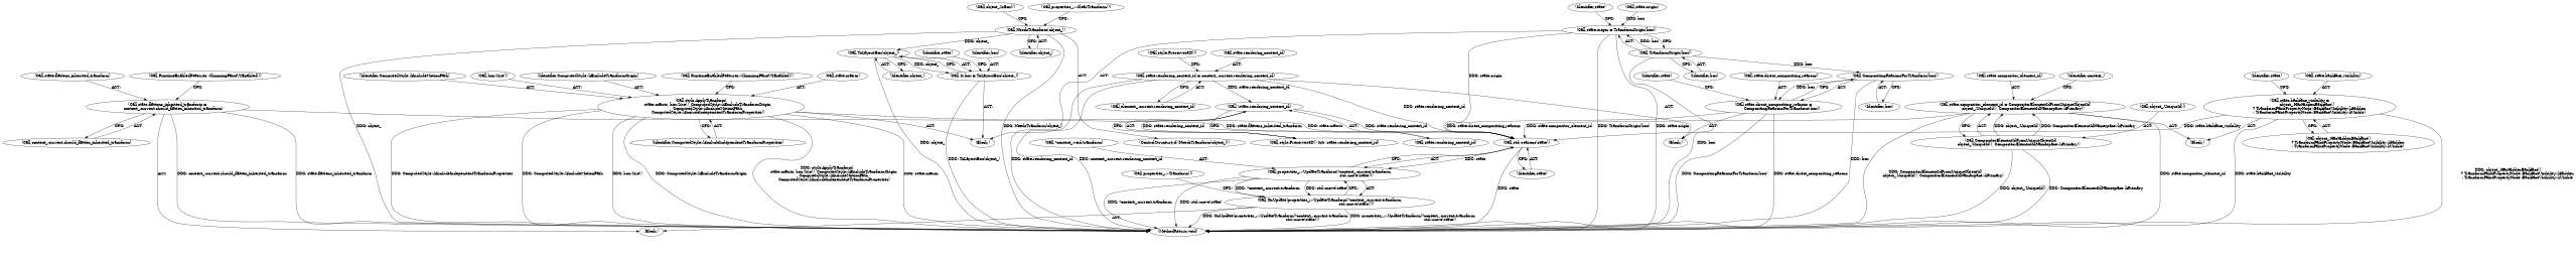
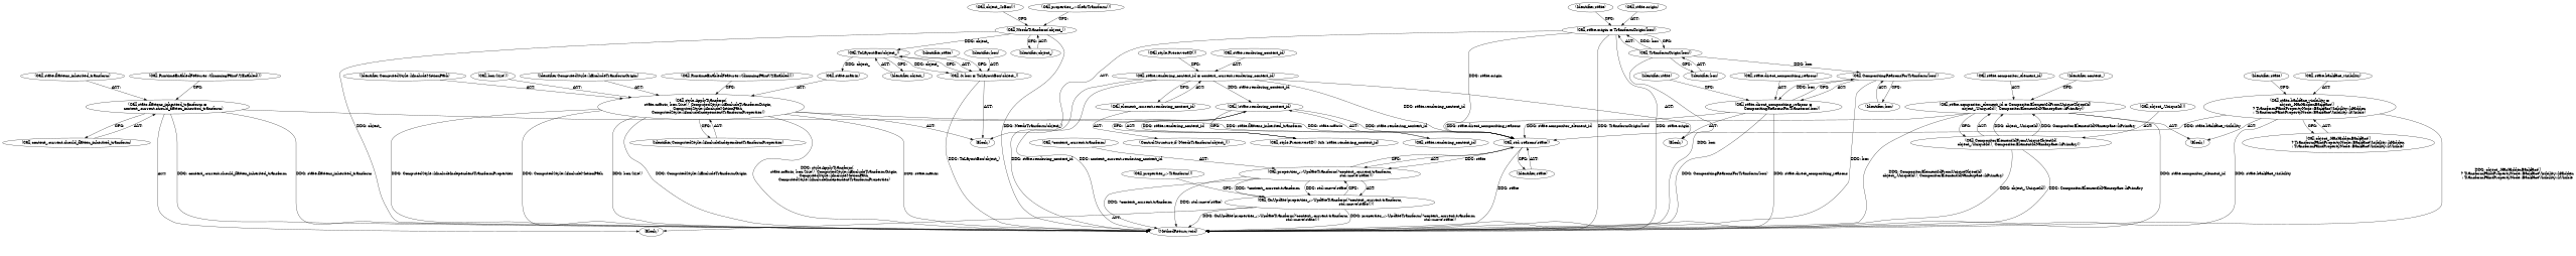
  digraph {
    n1 [label="(Call,std::reasons(state))"]
    n2 [label="(Call,properties_->UpdateTransform(*context_.current.transform,\n                                             std::move(state)))"]
    n3 [label="(MethodReturn,void)"]
    n4 [label="(Identifier,state)"]
    n5 [label="(Call,OnUpdate(properties_->UpdateTransform(*context_.current.transform,\n                                             std::move(state))))"]
    n6 [label="(Call,state.origin = TransformOrigin(box))"]
    n7 [label="(Call,TransformOrigin(box))"]
    n8 [label="(Block,)"]
    n9 [label="(Call,CompositingReasonsForTransform(box))"]
    n10 [label="(Identifier,box)"]
    n11 [label="(Call,state.direct_compositing_reasons =\n              CompositingReasonsForTransform(box))"]
    n12 [label="(Identifier,box)"]
    n13 [label="(Call,& box = ToLayoutBox(object_))"]
    n14 [label="(Call,ToLayoutBox(object_))"]
    n15 [label="(Identifier,object_)"]
    n16 [label="(Call,NeedsTransform(object_))"]
    n17 [label="(ControlStructure,if (NeedsTransform(object_)))"]
    n18 [label="(Identifier,object_)"]
    n19 [label="(Block,)"]
    n20 [label="(Call,state.backface_visibility =\n            object_.HasHiddenBackface()\n                ? TransformPaintPropertyNode::BackfaceVisibility::kHidden\n                : TransformPaintPropertyNode::BackfaceVisibility::kVisible)"]
    n21 [label="(Call,object_.HasHiddenBackface()\n                ? TransformPaintPropertyNode::BackfaceVisibility::kHidden\n                : TransformPaintPropertyNode::BackfaceVisibility::kVisible)"]
    n22 [label="(Block,)"]
    n23 [label="(Call,state.rendering_context_id = context_.current.rendering_context_id)"]
    n24 [label="(Call,!state.rendering_context_id)"]
    n25 [label="(Call,element_.current.rendering_context_id)"]
    n26 [label="(Call,state.rendering_context_id)"]
    n27 [label="(Call,style.Preserves3D() && !state.rendering_context_id)"]
    n28 [label="(Call,state.compositor_element_id = CompositorElementIdFromUniqueObjectId(\n             object_.UniqueId(), CompositorElementIdNamespace::kPrimary))"]
    n29 [label="(Call,CompositorElementIdFromUniqueObjectId(\n             object_.UniqueId(), CompositorElementIdNamespace::kPrimary))"]
    n30 [label="(Call,style.ApplyTransform(\n            state.matrix, box.Size(), ComputedStyle::kExcludeTransformOrigin,\n            ComputedStyle::kIncludeMotionPath,\n            ComputedStyle::kIncludeIndependentTransformProperties))"]
    n31 [label="(Identifier,ComputedStyle::kIncludeIndependentTransformProperties)"]
    n32 [label="(Call,state.flattens_inherited_transform =\n          context_.current.should_flatten_inherited_transform)"]
    n33 [label="(Block,)"]
    n34 [label="(Call,context_.current.should_flatten_inherited_transform)"]
-   n35 [label="(Call,*context_.void.transform)"]
+   n35 [label="(Call,*context_.current.transform)"]
    n36 [label="(Call,object_.UniqueId())"]
    n37 [label="(Call,state.backface_visibility)"]
    n38 [label="(Call,RuntimeEnabledFeatures::SlimmingPaintV2Enabled())"]
    n39 [label="(Call,state.flattens_inherited_transform)"]
    n40 [label="(Identifier,context_)"]
    n41 [label="(Identifier,state)"]
    n42 [label="(Call,state.rendering_context_id)"]
    n43 [label="(Call,object_.IsBox())"]
    n44 [label="(Call,properties_->ClearTransform())"]
    n45 [label="(Call,state.direct_compositing_reasons)"]
    n46 [label="(Call,box.Size())"]
    n47 [label="(Call,properties_->Transform())"]
    n48 [label="(Call,style.Preserves3D())"]
    n49 [label="(Identifier,ComputedStyle::kExcludeTransformOrigin)"]
    n50 [label="(Call,RuntimeEnabledFeatures::SlimmingPaintV2Enabled())"]
    n51 [label="(Identifier,state)"]
    n52 [label="(Identifier,state)"]
    n53 [label="(Identifier,ComputedStyle::kIncludeMotionPath)"]
    n54 [label="(Identifier,state)"]
    n55 [label="(Call,state.origin)"]
    n56 [label="(Identifier,box)"]
    n57 [label="(Call,state.matrix)"]
    n58 [label="(Call,state.compositor_element_id)"]
    n1 -> n2 [label="AST: "]
    n1 -> n2 [label="DDG: state"]
    n1 -> n3 [label="DDG: state"]
    n1 -> n4 [label="CFG: "]
    n2 -> n1 [label="CFG: "]
    n2 -> n3 [label="DDG: *context_.current.transform"]
    n2 -> n3 [label="DDG: std::move(state)"]
    n2 -> n5 [label="AST: "]
    n2 -> n5 [label="DDG: *context_.current.transform"]
    n2 -> n5 [label="DDG: std::move(state)"]
    n4 -> n1 [label="AST: "]
    n5 -> n2 [label="CFG: "]
    n5 -> n3 [label="DDG: OnUpdate(properties_->UpdateTransform(*context_.current.transform,\n                                             std::move(state)))"]
    n5 -> n3 [label="DDG: properties_->UpdateTransform(*context_.current.transform,\n                                             std::move(state))"]
    n5 -> n33 [label="AST: "]
    n6 -> n1 [label="DDG: state.origin"]
    n6 -> n3 [label="DDG: TransformOrigin(box)"]
    n6 -> n3 [label="DDG: state.origin"]
    n6 -> n7 [label="CFG: "]
    n6 -> n8 [label="AST: "]
    n7 -> n3 [label="DDG: box"]
    n7 -> n6 [label="AST: "]
    n7 -> n6 [label="DDG: box"]
    n7 -> n9 [label="DDG: box"]
    n7 -> n10 [label="CFG: "]
    n9 -> n3 [label="DDG: box"]
    n9 -> n11 [label="AST: "]
    n9 -> n11 [label="DDG: box"]
    n9 -> n12 [label="CFG: "]
    n10 -> n7 [label="AST: "]
    n11 -> n1 [label="DDG: state.direct_compositing_reasons"]
    n11 -> n3 [label="DDG: CompositingReasonsForTransform(box)"]
    n11 -> n3 [label="DDG: state.direct_compositing_reasons"]
    n11 -> n9 [label="CFG: "]
    n11 -> n19 [label="AST: "]
    n12 -> n9 [label="AST: "]
    n13 -> n3 [label="DDG: ToLayoutBox(object_)"]
    n13 -> n8 [label="AST: "]
    n13 -> n14 [label="CFG: "]
-   n14 -> n3 [label="DDG: object_"]
+   n14 -> n57 [label="DDG: object_"]
    n14 -> n13 [label="AST: "]
    n14 -> n13 [label="DDG: object_"]
    n14 -> n15 [label="CFG: "]
    n15 -> n14 [label="AST: "]
    n16 -> n3 [label="DDG: NeedsTransform(object_)"]
    n16 -> n3 [label="DDG: object_"]
    n16 -> n14 [label="DDG: object_"]
-   n16 -> n17 [label="AST: "]
+   n25 -> n17 [label="AST: "]
    n16 -> n18 [label="CFG: "]
    n18 -> n16 [label="AST: "]
    n20 -> n1 [label="DDG: state.backface_visibility"]
    n20 -> n3 [label="DDG: state.backface_visibility"]
    n20 -> n3 [label="DDG: object_.HasHiddenBackface()\n                ? TransformPaintPropertyNode::BackfaceVisibility::kHidden\n                : TransformPaintPropertyNode::BackfaceVisibility::kVisible"]
    n20 -> n21 [label="CFG: "]
    n20 -> n22 [label="AST: "]
    n21 -> n20 [label="AST: "]
    n23 -> n1 [label="DDG: state.rendering_context_id"]
    n23 -> n3 [label="DDG: context_.current.rendering_context_id"]
    n23 -> n3 [label="DDG: state.rendering_context_id"]
    n23 -> n19 [label="AST: "]
    n23 -> n24 [label="DDG: state.rendering_context_id"]
    n23 -> n25 [label="CFG: "]
    n24 -> n1 [label="DDG: state.rendering_context_id"]
    n24 -> n26 [label="CFG: "]
    n24 -> n27 [label="AST: "]
    n24 -> n27 [label="DDG: state.rendering_context_id"]
    n25 -> n23 [label="AST: "]
    n26 -> n24 [label="AST: "]
    n27 -> n24 [label="CFG: "]
    n28 -> n1 [label="DDG: state.compositor_element_id"]
    n28 -> n3 [label="DDG: state.compositor_element_id"]
    n28 -> n3 [label="DDG: CompositorElementIdFromUniqueObjectId(\n             object_.UniqueId(), CompositorElementIdNamespace::kPrimary)"]
    n28 -> n22 [label="AST: "]
    n28 -> n29 [label="CFG: "]
    n29 -> n3 [label="DDG: object_.UniqueId()"]
    n29 -> n3 [label="DDG: CompositorElementIdNamespace::kPrimary"]
    n29 -> n28 [label="AST: "]
    n29 -> n28 [label="DDG: object_.UniqueId()"]
    n29 -> n28 [label="DDG: CompositorElementIdNamespace::kPrimary"]
    n30 -> n1 [label="DDG: state.matrix"]
    n30 -> n3 [label="DDG: ComputedStyle::kIncludeIndependentTransformProperties"]
    n30 -> n3 [label="DDG: ComputedStyle::kIncludeMotionPath"]
    n30 -> n3 [label="DDG: box.Size()"]
    n30 -> n3 [label="DDG: ComputedStyle::kExcludeTransformOrigin"]
    n30 -> n3 [label="DDG: style.ApplyTransform(\n            state.matrix, box.Size(), ComputedStyle::kExcludeTransformOrigin,\n            ComputedStyle::kIncludeMotionPath,\n            ComputedStyle::kIncludeIndependentTransformProperties)"]
    n30 -> n3 [label="DDG: state.matrix"]
    n30 -> n8 [label="AST: "]
    n30 -> n31 [label="CFG: "]
    n31 -> n30 [label="AST: "]
    n32 -> n1 [label="DDG: state.flattens_inherited_transform"]
    n32 -> n3 [label="DDG: context_.current.should_flatten_inherited_transform"]
    n32 -> n3 [label="DDG: state.flattens_inherited_transform"]
    n32 -> n33 [label="AST: "]
    n32 -> n34 [label="CFG: "]
    n34 -> n32 [label="AST: "]
    n35 -> n2 [label="AST: "]
    n36 -> n29 [label="AST: "]
    n37 -> n20 [label="AST: "]
    n38 -> n32 [label="CFG: "]
    n39 -> n32 [label="AST: "]
    n40 -> n28 [label="CFG: "]
    n41 -> n11 [label="CFG: "]
    n42 -> n23 [label="AST: "]
    n43 -> n16 [label="CFG: "]
    n44 -> n16 [label="CFG: "]
    n45 -> n11 [label="AST: "]
    n46 -> n30 [label="AST: "]
    n47 -> n5 [label="CFG: "]
    n48 -> n23 [label="CFG: "]
    n49 -> n30 [label="AST: "]
    n50 -> n30 [label="CFG: "]
    n51 -> n13 [label="CFG: "]
    n52 -> n6 [label="CFG: "]
    n53 -> n30 [label="AST: "]
    n54 -> n20 [label="CFG: "]
-   n55 -> n6 [label="DDG: box"]
+   n55 -> n6 [label="AST: "]
    n56 -> n13 [label="AST: "]
    n57 -> n30 [label="AST: "]
    n58 -> n28 [label="AST: "]
  }
